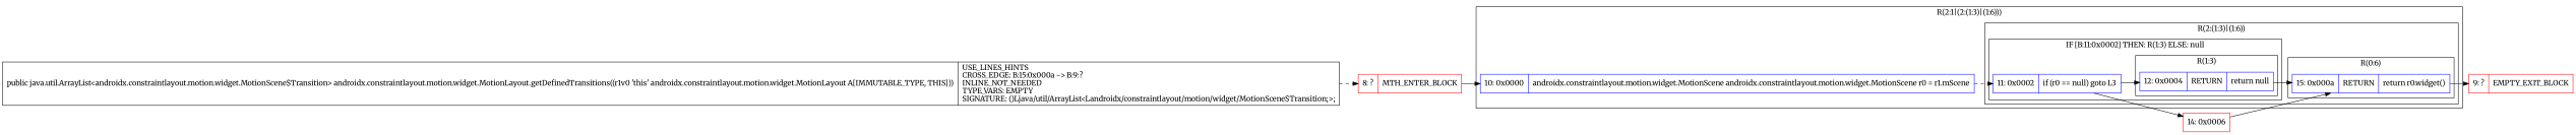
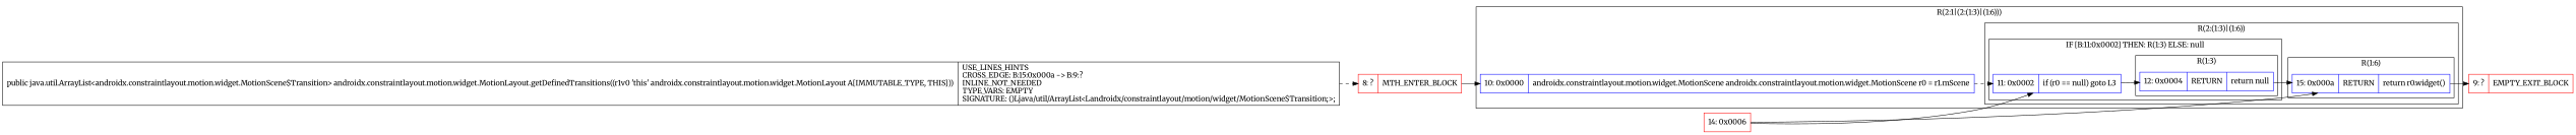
  digraph {
    fontname=Merriweather
    rankdir=LR
    node [color=blue fontname=Merriweather shape=record]
    edge [fontname=Merriweather style=solid]
    n1 [label="{12\:\ 0x0004|RETURN\l|return null\l}"]
    n2 [label="{11\:\ 0x0002|if (r0 == null) goto L3\l}"]
    n3 [label="{15\:\ 0x000a|RETURN\l|return r0.widget()\l}"]
    n4 [label="{10\:\ 0x0000|androidx.constraintlayout.motion.widget.MotionScene androidx.constraintlayout.motion.widget.MotionScene r0 = r1.mScene\l}"]
    n5 [color=red label="{14\:\ 0x0006}"]
    n6 [color=red label="{9\:\ ?|EMPTY_EXIT_BLOCK\l}"]
    n7 [color=red label="{8\:\ ?|MTH_ENTER_BLOCK\l}"]
    n8 [label="{public java.util.ArrayList\<androidx.constraintlayout.motion.widget.MotionScene$Transition\> androidx.constraintlayout.motion.widget.MotionLayout.getDefinedTransitions((r1v0 'this' androidx.constraintlayout.motion.widget.MotionLayout A[IMMUTABLE_TYPE, THIS]))  | USE_LINES_HINTS\lCROSS_EDGE: B:15:0x000a \-\> B:9:?\lINLINE_NOT_NEEDED\lTYPE_VARS: EMPTY\lSIGNATURE: ()Ljava\/util\/ArrayList\<Landroidx\/constraintlayout\/motion\/widget\/MotionScene$Transition;\>;\l}" color=""]
    subgraph cluster_1 {
      label="R(2:1|(2:(1:3)|(1:6)))"
      n4
      subgraph cluster_2 {
        label="R(2:(1:3)|(1:6))"
        subgraph cluster_3 {
          label="IF [B:11:0x0002] THEN: R(1:3) ELSE: null"
          n2
          subgraph cluster_4 {
            label="R(1:3)"
            n1
          }
        }
        subgraph cluster_5 {
-         label="R(0:6)"
+         label="R(1:6)"
          n3
        }
      }
    }
    n1 -> n3
    n2 -> n1
-   n2 -> n5
+   n5 -> n2
    n3 -> n6
    n4 -> n2 [style=dashed]
    n5 -> n3
    n7 -> n4
    n8 -> n7 [style=dashed]
  }
